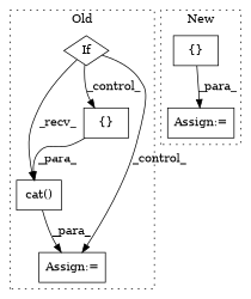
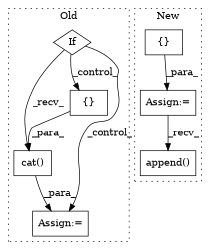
  digraph {
    node [a=75 l=3 shape=box]
    n1 [l="10,1" label="cat()" s="3339,3375"]
    n2 [a=59 l="1,0" label="{}" s="3349,3371"]
    n3 [a=68 label="Assign:=" s=3336]
    n4 [a=96 label=If s=3300 shape=diamond]
+   n5 [l="19,1" label="append()" s="3315,3339"]
    n6 [a=59 l="2,1" label="{}" s="3082,3082"]
    n7 [a=68 label="Assign:=" s=3079]
    subgraph cluster_1 {
      label=Old
      style=dotted
      n1
      n2
      n3
      n4
    }
    subgraph cluster_2 {
      label=New
      style=dotted
+     n5
      n6
      n7
    }
    n1 -> n3 [label=_para_]
    n2 -> n1 [label=_para_]
    n4 -> n1 [label=_recv_]
    n4 -> n2 [label=_control_]
    n4 -> n3 [label=_control_]
    n6 -> n7 [label=_para_]
+   n7 -> n5 [label=_recv_]
  }
